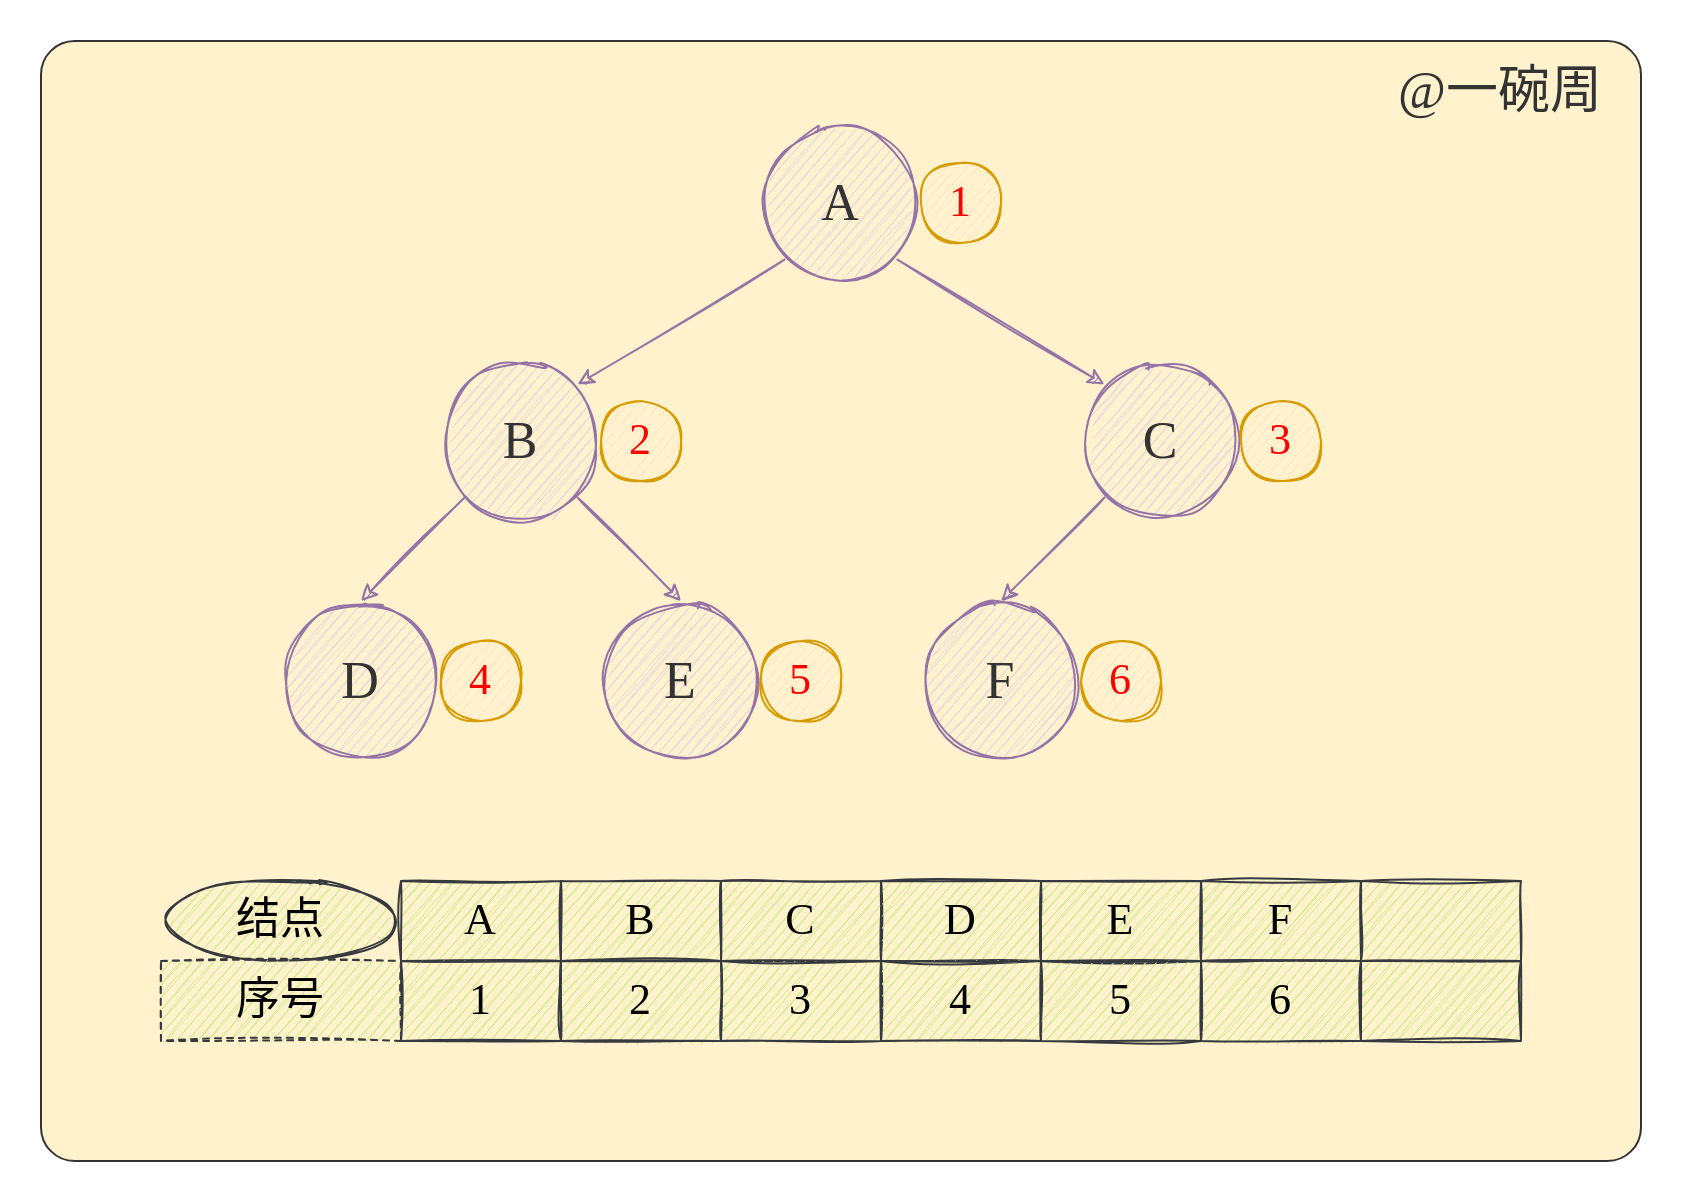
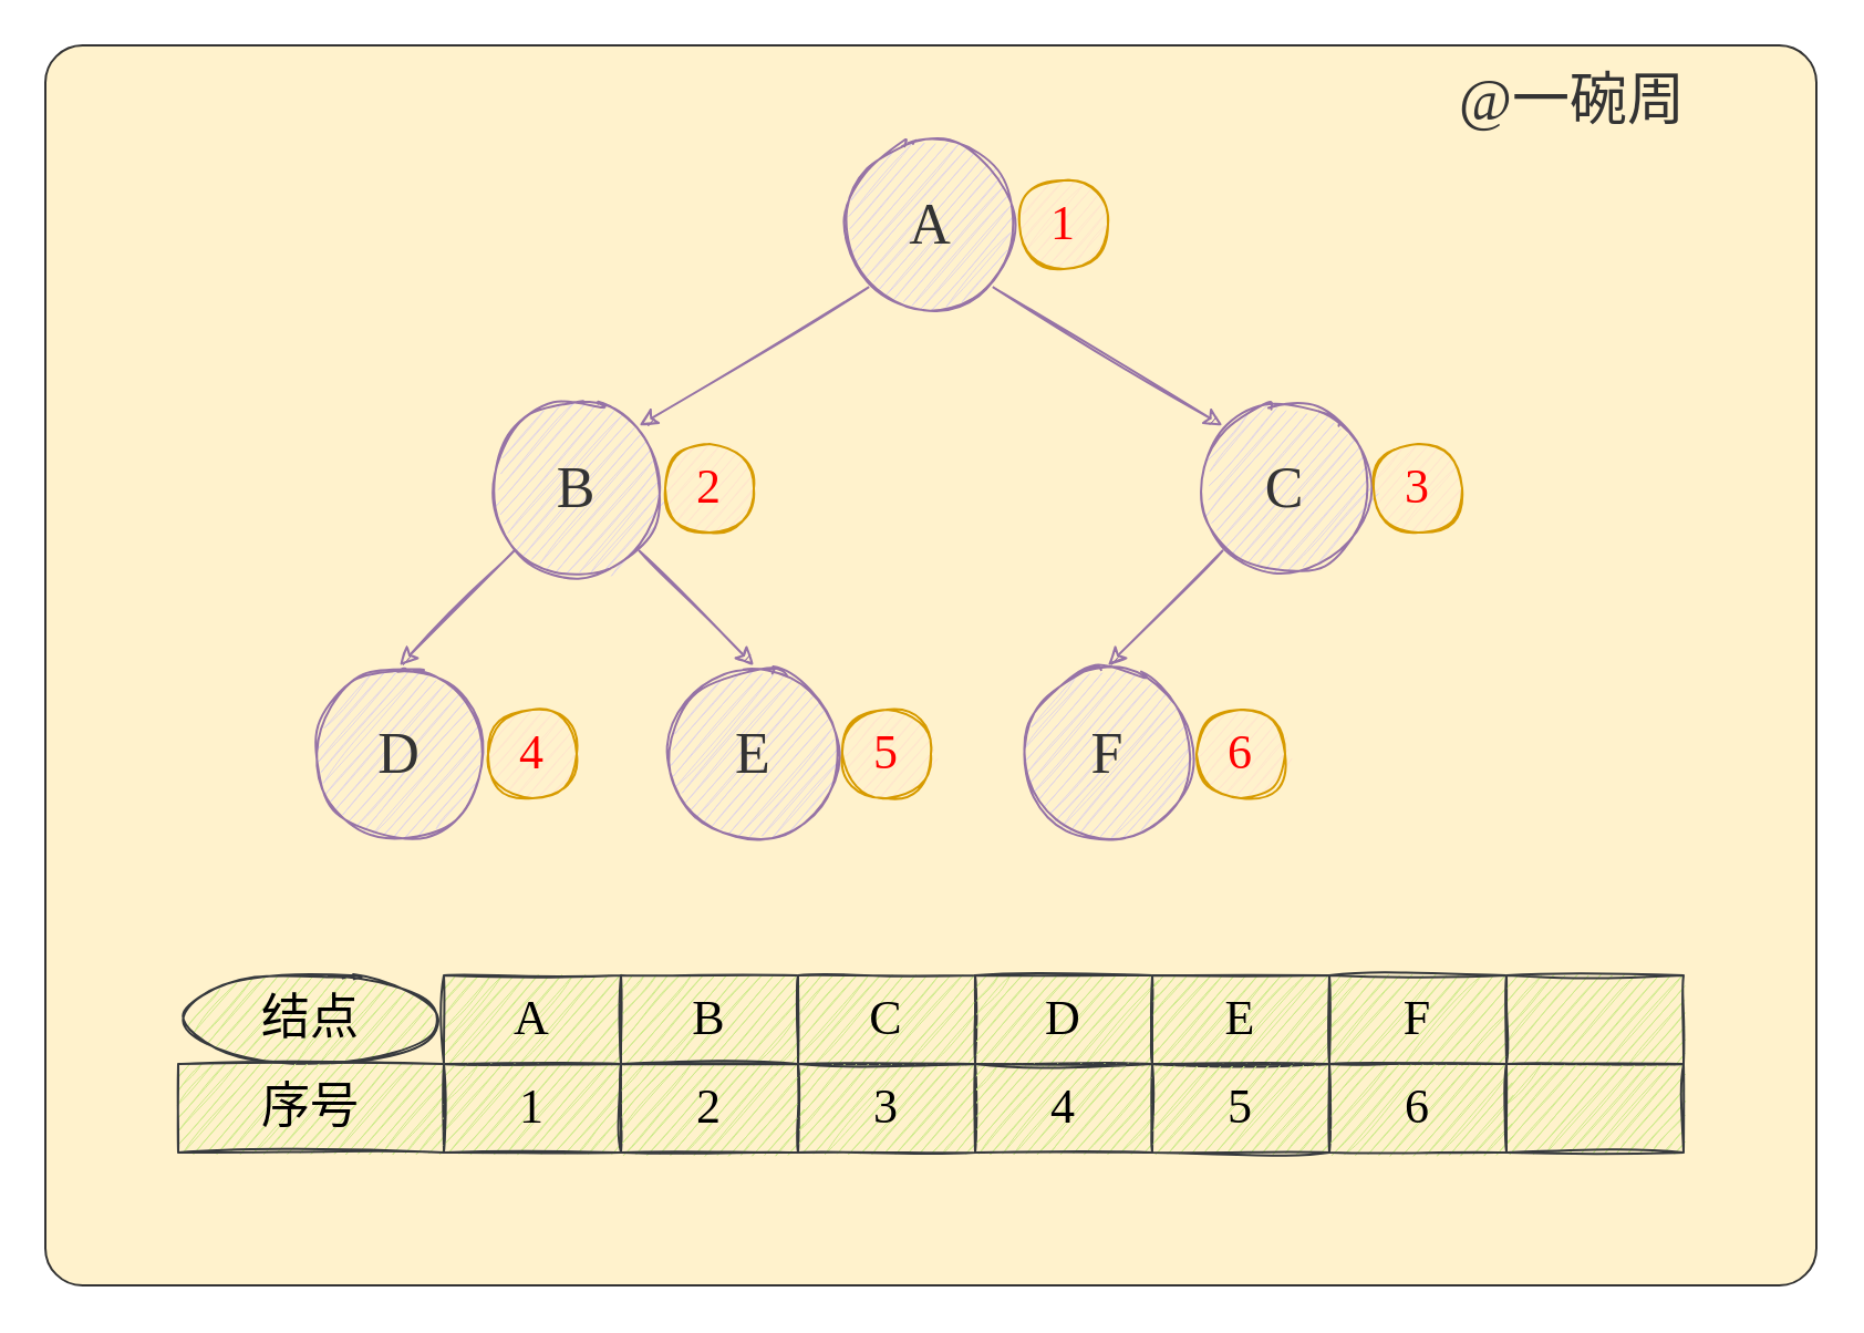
  <mxCell id="0" />
  <mxCell id="1" parent="0" />
  <mxCell id="2" value="" style="rounded=1;whiteSpace=wrap;html=1;sketch=0;fillStyle=auto;fontFamily=Comic Sans MS;fontSize=26;strokeColor=#333333;fillColor=#fff2cc;arcSize=3;" parent="1" vertex="1"><mxGeometry x="20" y="20" width="800" height="560" as="geometry" /></mxCell>
  <mxCell id="3" style="rounded=0;sketch=1;orthogonalLoop=1;jettySize=auto;html=1;exitX=0;exitY=1;exitDx=0;exitDy=0;entryX=1;entryY=0;entryDx=0;entryDy=0;strokeColor=#9673A6;" parent="1" source="5" target="8" edge="1"><mxGeometry relative="1" as="geometry" /></mxCell>
  <mxCell id="4" style="edgeStyle=none;rounded=0;sketch=1;orthogonalLoop=1;jettySize=auto;html=1;exitX=1;exitY=1;exitDx=0;exitDy=0;entryX=0;entryY=0;entryDx=0;entryDy=0;strokeColor=#9673A6;" parent="1" source="5" target="11" edge="1"><mxGeometry relative="1" as="geometry" /></mxCell>
  <mxCell id="5" value="&lt;font style=&quot;font-size: 26px&quot; face=&quot;Comic Sans MS&quot; color=&quot;#333333&quot;&gt;A&lt;/font&gt;" style="ellipse;whiteSpace=wrap;html=1;fillColor=#e1d5e7;strokeColor=#9673a6;sketch=1;fillStyle=auto;" parent="1" vertex="1"><mxGeometry x="380" y="61" width="80" height="80" as="geometry" /></mxCell>
  <mxCell id="6" style="edgeStyle=none;rounded=0;sketch=1;orthogonalLoop=1;jettySize=auto;html=1;exitX=1;exitY=1;exitDx=0;exitDy=0;strokeColor=#9673A6;entryX=0.5;entryY=0;entryDx=0;entryDy=0;" parent="1" source="8" target="13" edge="1"><mxGeometry relative="1" as="geometry" /></mxCell>
  <mxCell id="7" style="edgeStyle=none;rounded=0;sketch=1;orthogonalLoop=1;jettySize=auto;html=1;exitX=0;exitY=1;exitDx=0;exitDy=0;entryX=0.5;entryY=0;entryDx=0;entryDy=0;strokeColor=#9673A6;" parent="1" source="8" target="12" edge="1"><mxGeometry relative="1" as="geometry" /></mxCell>
  <mxCell id="8" value="&lt;span style=&quot;color: rgb(51 , 51 , 51) ; font-family: &amp;#34;comic sans ms&amp;#34; ; font-size: 26px&quot;&gt;B&lt;/span&gt;" style="ellipse;whiteSpace=wrap;html=1;fillColor=#e1d5e7;strokeColor=#9673a6;sketch=1;fillStyle=auto;" parent="1" vertex="1"><mxGeometry x="220" y="180" width="80" height="80" as="geometry" /></mxCell>
  <mxCell id="9" style="edgeStyle=none;rounded=0;sketch=1;orthogonalLoop=1;jettySize=auto;html=1;exitX=0.5;exitY=1;exitDx=0;exitDy=0;strokeColor=#9673A6;" parent="1" edge="1"><mxGeometry relative="1" as="geometry"><mxPoint x="420" y="300" as="sourcePoint" /></mxGeometry></mxCell>
  <mxCell id="10" style="edgeStyle=none;rounded=0;sketch=1;orthogonalLoop=1;jettySize=auto;html=1;exitX=0;exitY=1;exitDx=0;exitDy=0;entryX=0.5;entryY=0;entryDx=0;entryDy=0;strokeColor=#9673A6;" parent="1" source="11" target="14" edge="1"><mxGeometry relative="1" as="geometry" /></mxCell>
  <mxCell id="11" value="&lt;span style=&quot;color: rgb(51 , 51 , 51) ; font-family: &amp;#34;comic sans ms&amp;#34; ; font-size: 26px&quot;&gt;C&lt;/span&gt;" style="ellipse;whiteSpace=wrap;html=1;fillColor=#e1d5e7;strokeColor=#9673a6;sketch=1;fillStyle=auto;" parent="1" vertex="1"><mxGeometry x="540" y="180" width="80" height="80" as="geometry" /></mxCell>
  <mxCell id="12" value="&lt;span style=&quot;color: rgb(51 , 51 , 51) ; font-family: &amp;#34;comic sans ms&amp;#34; ; font-size: 26px&quot;&gt;D&lt;/span&gt;" style="ellipse;whiteSpace=wrap;html=1;fillColor=#e1d5e7;strokeColor=#9673a6;sketch=1;fillStyle=auto;" parent="1" vertex="1"><mxGeometry x="140" y="300" width="80" height="80" as="geometry" /></mxCell>
  <mxCell id="13" value="&lt;span style=&quot;color: rgb(51 , 51 , 51) ; font-family: &amp;#34;comic sans ms&amp;#34; ; font-size: 26px&quot;&gt;E&lt;/span&gt;" style="ellipse;whiteSpace=wrap;html=1;fillColor=#e1d5e7;strokeColor=#9673a6;sketch=1;fillStyle=auto;" parent="1" vertex="1"><mxGeometry x="300" y="300" width="80" height="80" as="geometry" /></mxCell>
  <mxCell id="14" value="&lt;span style=&quot;color: rgb(51 , 51 , 51) ; font-family: &amp;#34;comic sans ms&amp;#34; ; font-size: 26px&quot;&gt;F&lt;/span&gt;" style="ellipse;whiteSpace=wrap;html=1;fillColor=#e1d5e7;strokeColor=#9673a6;sketch=1;fillStyle=auto;" parent="1" vertex="1"><mxGeometry x="460" y="300" width="80" height="80" as="geometry" /></mxCell>
- <mxCell id="15" value="@一碗周" style="text;html=1;strokeColor=none;fillColor=none;align=center;verticalAlign=middle;whiteSpace=wrap;rounded=0;sketch=1;fillStyle=auto;fontFamily=Comic Sans MS;fontSize=26;fontColor=#333333;" parent="1" vertex="1"><mxGeometry x="690" y="30" width="120" height="30" as="geometry" /></mxCell>
+ <mxCell id="15" value="@一碗周" style="text;html=1;strokeColor=none;fillColor=none;align=center;verticalAlign=middle;whiteSpace=wrap;rounded=0;sketch=1;fillStyle=auto;fontFamily=Comic Sans MS;fontSize=26;fontColor=#333333;" parent="1" vertex="1"><mxGeometry x="650" y="30" width="120" height="30" as="geometry" /></mxCell>
  <mxCell id="16" value="&lt;font face=&quot;Comic Sans MS&quot; color=&quot;#ff0000&quot;&gt;1&lt;/font&gt;" style="text;html=1;strokeColor=#d79b00;fillColor=#ffe6cc;align=center;verticalAlign=middle;whiteSpace=wrap;rounded=1;fontSize=22;sketch=1;arcSize=50;" vertex="1" parent="1"><mxGeometry x="460" y="81" width="40" height="40" as="geometry" /></mxCell>
  <mxCell id="17" value="&lt;font face=&quot;Comic Sans MS&quot; color=&quot;#ff0000&quot;&gt;2&lt;/font&gt;" style="text;html=1;strokeColor=#d79b00;fillColor=#ffe6cc;align=center;verticalAlign=middle;whiteSpace=wrap;rounded=1;fontSize=22;sketch=1;arcSize=50;" vertex="1" parent="1"><mxGeometry x="300" y="200" width="40" height="40" as="geometry" /></mxCell>
  <mxCell id="18" value="&lt;font face=&quot;Comic Sans MS&quot; color=&quot;#ff0000&quot;&gt;3&lt;/font&gt;" style="text;html=1;strokeColor=#d79b00;fillColor=#ffe6cc;align=center;verticalAlign=middle;whiteSpace=wrap;rounded=1;fontSize=22;sketch=1;arcSize=50;" vertex="1" parent="1"><mxGeometry x="620" y="200" width="40" height="40" as="geometry" /></mxCell>
  <mxCell id="19" value="&lt;font face=&quot;Comic Sans MS&quot; color=&quot;#ff0000&quot;&gt;4&lt;/font&gt;" style="text;html=1;strokeColor=#d79b00;fillColor=#ffe6cc;align=center;verticalAlign=middle;whiteSpace=wrap;rounded=1;fontSize=22;sketch=1;arcSize=50;" vertex="1" parent="1"><mxGeometry x="220" y="320" width="40" height="40" as="geometry" /></mxCell>
  <mxCell id="20" value="&lt;font face=&quot;Comic Sans MS&quot; color=&quot;#ff0000&quot;&gt;5&lt;/font&gt;" style="text;html=1;strokeColor=#d79b00;fillColor=#ffe6cc;align=center;verticalAlign=middle;whiteSpace=wrap;rounded=1;fontSize=22;sketch=1;arcSize=50;" vertex="1" parent="1"><mxGeometry x="380" y="320" width="40" height="40" as="geometry" /></mxCell>
  <mxCell id="21" value="&lt;font face=&quot;Comic Sans MS&quot; color=&quot;#ff0000&quot;&gt;6&lt;/font&gt;" style="text;html=1;strokeColor=#d79b00;fillColor=#ffe6cc;align=center;verticalAlign=middle;whiteSpace=wrap;rounded=1;fontSize=22;sketch=1;arcSize=50;" vertex="1" parent="1"><mxGeometry x="540" y="320" width="40" height="40" as="geometry" /></mxCell>
  <mxCell id="22" value="结点" style="ellipse;whiteSpace=wrap;html=1;sketch=1;fontFamily=Comic Sans MS;fontSize=22;strokeColor=#36393d;fillColor=#cdeb8b;" vertex="1" parent="1"><mxGeometry x="80" y="440" width="120" height="40" as="geometry" /></mxCell>
- <mxCell id="23" value="序号" style="rounded=0;whiteSpace=wrap;html=1;sketch=1;fontFamily=Comic Sans MS;fontSize=22;strokeColor=#36393d;fillColor=#cdeb8b;dashed=1;" vertex="1" parent="1"><mxGeometry x="80" y="480" width="120" height="40" as="geometry" /></mxCell>
+ <mxCell id="23" value="序号" style="rounded=0;whiteSpace=wrap;html=1;sketch=1;fontFamily=Comic Sans MS;fontSize=22;strokeColor=#36393d;fillColor=#cdeb8b;" vertex="1" parent="1"><mxGeometry x="80" y="480" width="120" height="40" as="geometry" /></mxCell>
  <mxCell id="24" value="A" style="rounded=0;whiteSpace=wrap;html=1;sketch=1;fontFamily=Comic Sans MS;fontSize=22;strokeColor=#36393d;fillColor=#cdeb8b;" vertex="1" parent="1"><mxGeometry x="200" y="440" width="80" height="40" as="geometry" /></mxCell>
  <mxCell id="25" value="1" style="rounded=0;whiteSpace=wrap;html=1;sketch=1;fontFamily=Comic Sans MS;fontSize=22;strokeColor=#36393d;fillColor=#cdeb8b;" vertex="1" parent="1"><mxGeometry x="200" y="480" width="80" height="40" as="geometry" /></mxCell>
  <mxCell id="26" value="B" style="rounded=0;whiteSpace=wrap;html=1;sketch=1;fontFamily=Comic Sans MS;fontSize=22;strokeColor=#36393d;fillColor=#cdeb8b;" vertex="1" parent="1"><mxGeometry x="280" y="440" width="80" height="40" as="geometry" /></mxCell>
  <mxCell id="27" value="2" style="rounded=0;whiteSpace=wrap;html=1;sketch=1;fontFamily=Comic Sans MS;fontSize=22;strokeColor=#36393d;fillColor=#cdeb8b;" vertex="1" parent="1"><mxGeometry x="280" y="480" width="80" height="40" as="geometry" /></mxCell>
  <mxCell id="28" value="C" style="rounded=0;whiteSpace=wrap;html=1;sketch=1;fontFamily=Comic Sans MS;fontSize=22;strokeColor=#36393d;fillColor=#cdeb8b;" vertex="1" parent="1"><mxGeometry x="360" y="440" width="80" height="40" as="geometry" /></mxCell>
  <mxCell id="29" value="3" style="rounded=0;whiteSpace=wrap;html=1;sketch=1;fontFamily=Comic Sans MS;fontSize=22;strokeColor=#36393d;fillColor=#cdeb8b;" vertex="1" parent="1"><mxGeometry x="360" y="480" width="80" height="40" as="geometry" /></mxCell>
  <mxCell id="30" value="D" style="rounded=0;whiteSpace=wrap;html=1;sketch=1;fontFamily=Comic Sans MS;fontSize=22;strokeColor=#36393d;fillColor=#cdeb8b;" vertex="1" parent="1"><mxGeometry x="440" y="440" width="80" height="40" as="geometry" /></mxCell>
  <mxCell id="31" value="4" style="rounded=0;whiteSpace=wrap;html=1;sketch=1;fontFamily=Comic Sans MS;fontSize=22;strokeColor=#36393d;fillColor=#cdeb8b;" vertex="1" parent="1"><mxGeometry x="440" y="480" width="80" height="40" as="geometry" /></mxCell>
  <mxCell id="32" value="E" style="rounded=0;whiteSpace=wrap;html=1;sketch=1;fontFamily=Comic Sans MS;fontSize=22;strokeColor=#36393d;fillColor=#cdeb8b;" vertex="1" parent="1"><mxGeometry x="520" y="440" width="80" height="40" as="geometry" /></mxCell>
  <mxCell id="33" value="5" style="rounded=0;whiteSpace=wrap;html=1;sketch=1;fontFamily=Comic Sans MS;fontSize=22;strokeColor=#36393d;fillColor=#cdeb8b;" vertex="1" parent="1"><mxGeometry x="520" y="480" width="80" height="40" as="geometry" /></mxCell>
  <mxCell id="34" value="F" style="rounded=0;whiteSpace=wrap;html=1;sketch=1;fontFamily=Comic Sans MS;fontSize=22;strokeColor=#36393d;fillColor=#cdeb8b;" vertex="1" parent="1"><mxGeometry x="600" y="440" width="80" height="40" as="geometry" /></mxCell>
  <mxCell id="35" value="6" style="rounded=0;whiteSpace=wrap;html=1;sketch=1;fontFamily=Comic Sans MS;fontSize=22;strokeColor=#36393d;fillColor=#cdeb8b;" vertex="1" parent="1"><mxGeometry x="600" y="480" width="80" height="40" as="geometry" /></mxCell>
  <mxCell id="36" value="" style="rounded=0;whiteSpace=wrap;html=1;sketch=1;fontFamily=Comic Sans MS;fontSize=22;strokeColor=#36393d;fillColor=#cdeb8b;" vertex="1" parent="1"><mxGeometry x="680" y="440" width="80" height="40" as="geometry" /></mxCell>
  <mxCell id="37" value="" style="rounded=0;whiteSpace=wrap;html=1;sketch=1;fontFamily=Comic Sans MS;fontSize=22;strokeColor=#36393d;fillColor=#cdeb8b;" vertex="1" parent="1"><mxGeometry x="680" y="480" width="80" height="40" as="geometry" /></mxCell>
